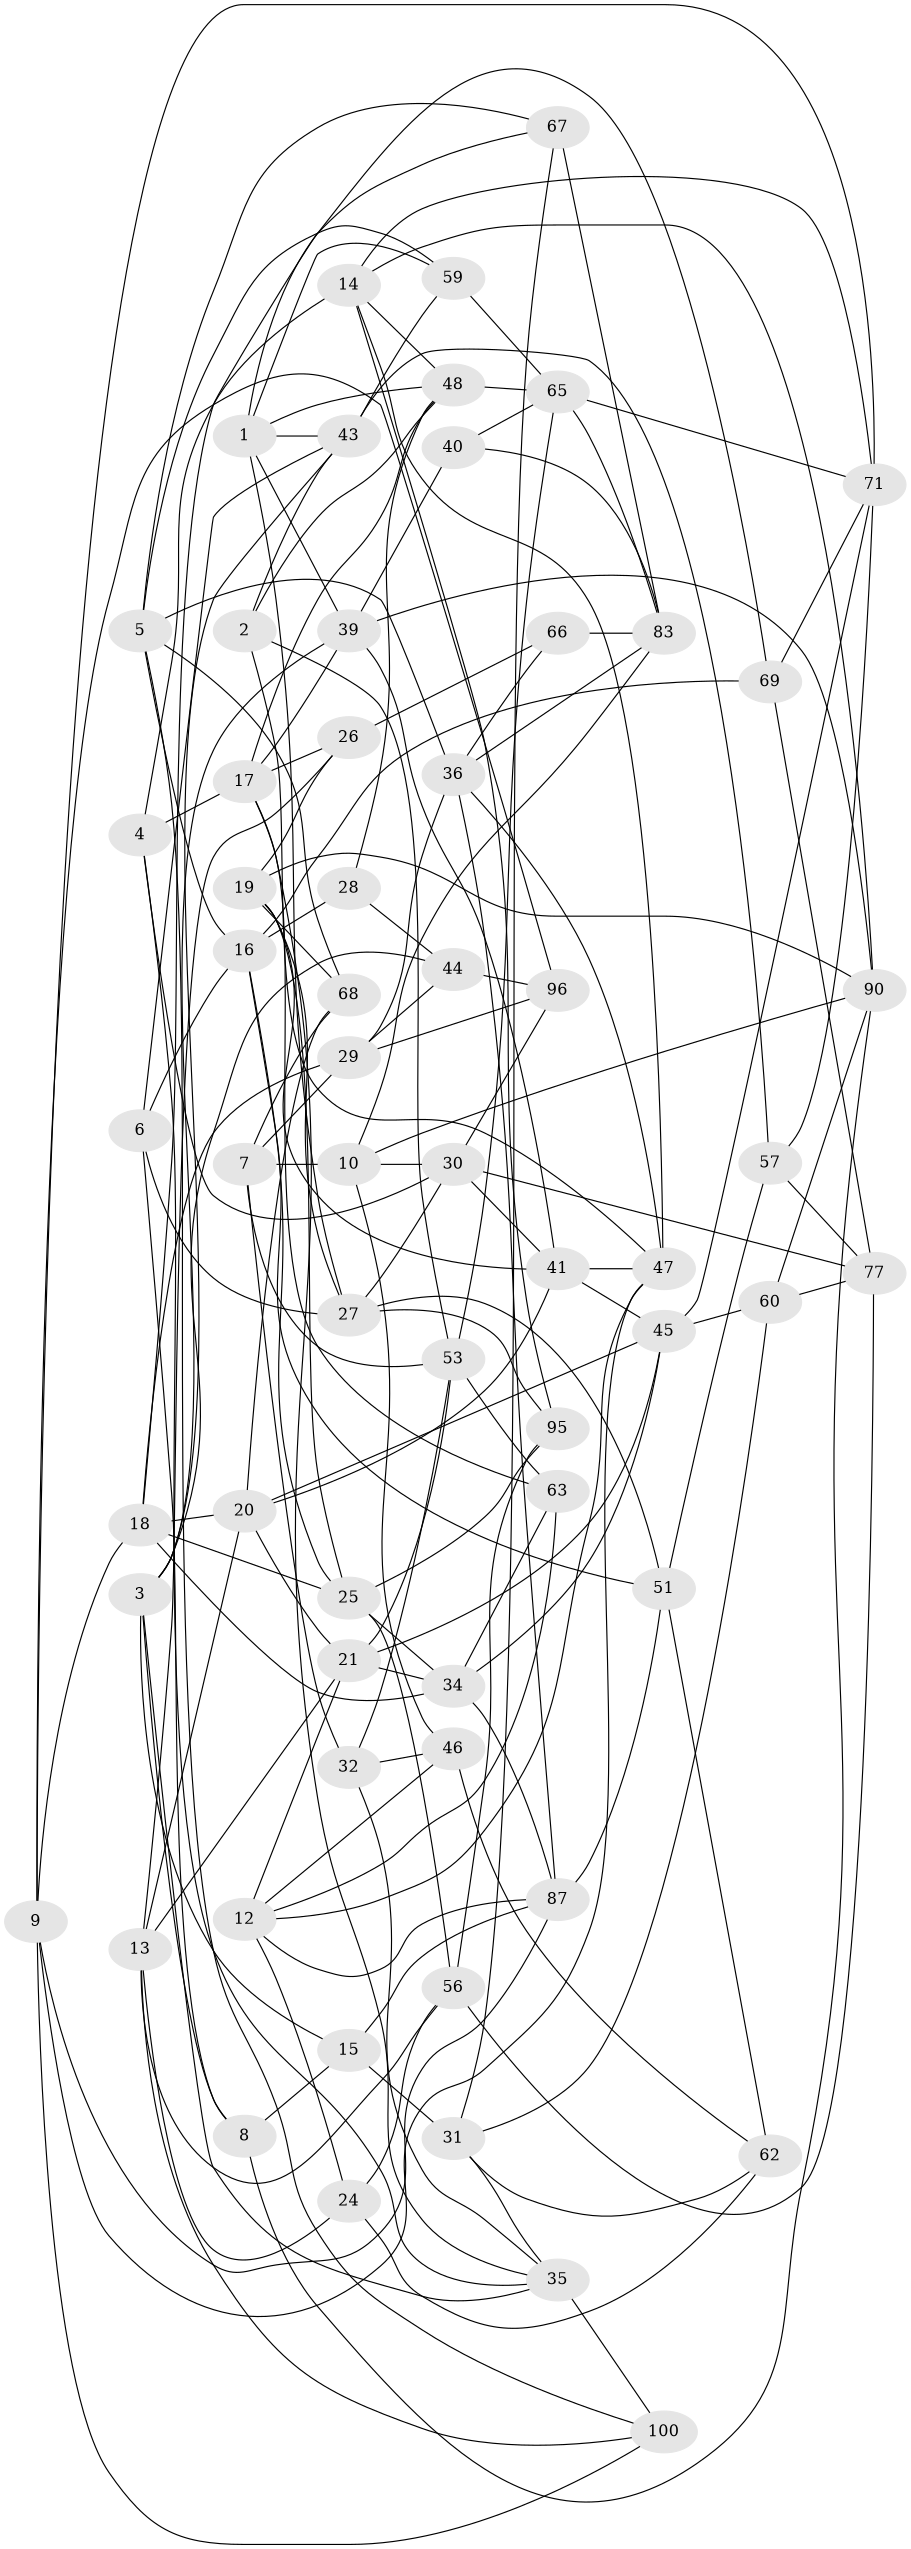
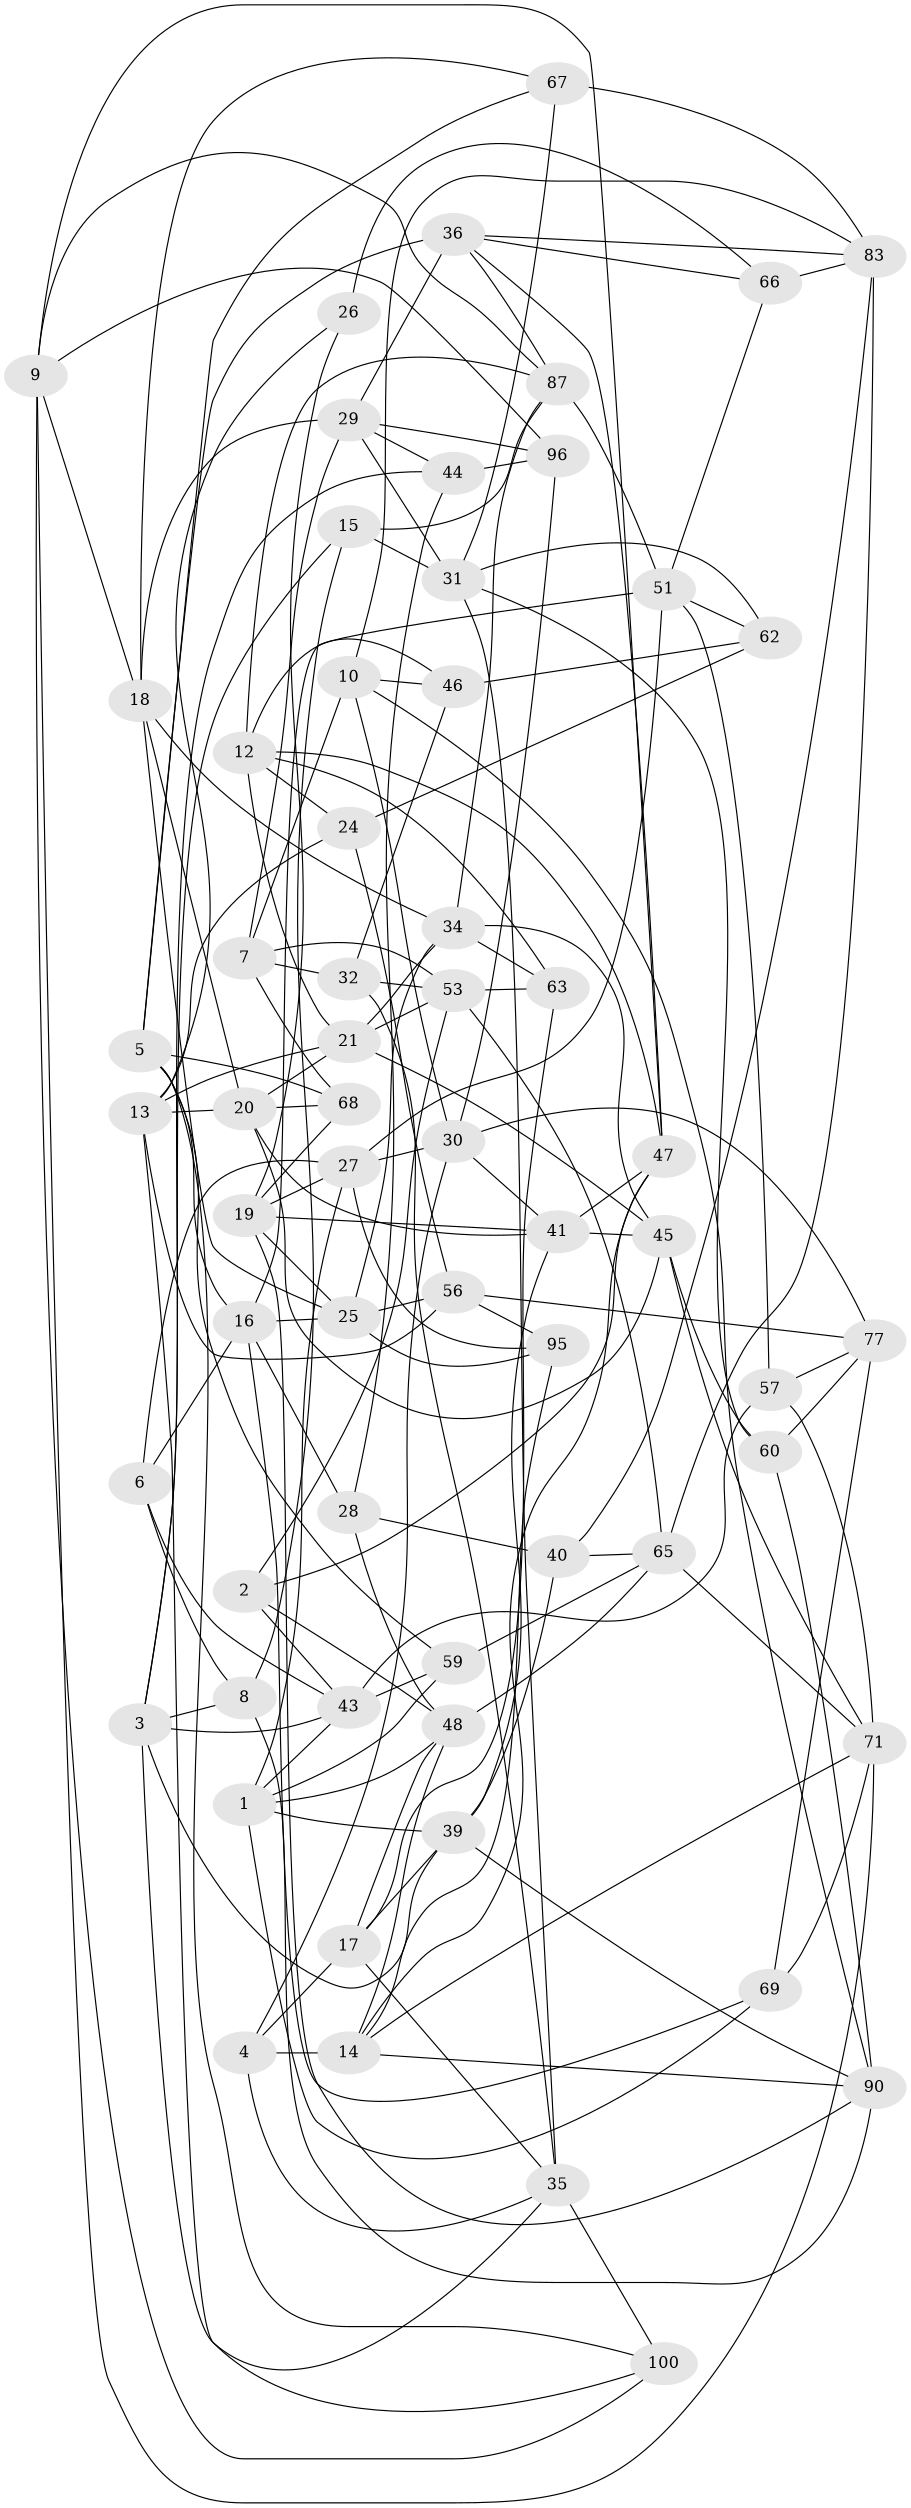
  graph {
    rankdir=LR
    node [color=gray90 style=filled]
    1 [super="+50"]
    27 [super="+99"]
    39 [super="+80"]
    43 [super="+73"]
    n5 [label=48 super="+97"]
    59
    69
    30 [super="+93"]
    95
    51 [super="+81"]
    90 [super="+91"]
    41 [super="+74"]
    40
    57
    65 [super="+82"]
    71 [super="+92"]
    77 [super="+88"]
    2
    47 [super="+84"]
    53 [super="+76"]
    63
    3 [super="+85"]
    8
    15
    35 [super="+38"]
    44
    n27 [label=87 super="+49"]
    31 [super="+64"]
    100
    96
    14 [super="+98"]
    4
    17 [super="+61"]
    26
    5 [super="+54"]
    16 [super="+89"]
    36 [super="+42"]
    67
    68
    25 [super="+72"]
    28
    83 [super="+94"]
    66
    6
    7 [super="+48"]
    10 [super="+52"]
    29 [super="+33"]
    32
    46
    9 [super="+11"]
    18 [super="+87"]
    20 [super="+22"]
    34 [super="+79"]
    62
    12 [super="+55"]
    21 [super="+75"]
    24
    45 [super="+78"]
    56 [super="+86"]
    13 [super="+23"]
    60
    19 [super="+70"]
    1 -- 27
    1 -- 39
    1 -- 43
    1 -- n5
    1 -- 59
    1 -- 69
    27 -- 30
    27 -- 95
    27 -- 51
    39 -- 90
    39 -- 41
    39 -- 40
    43 -- 59
    43 -- 57
    n5 -- 65
    59 -- 65
    69 -- 71
    69 -- 77
    30 -- 41
    30 -- 77
    30 -- 96
    51 -- 57
+   51 -- 66
    51 -- 62
    41 -- 47
    41 -- 45
    40 -- 65
    40 -- 83
    57 -- 71
    57 -- 77
    65 -- 71
    65 -- 83
    2 -- 43
    2 -- n5
    2 -- 47
    2 -- 53
    53 -- 65
    53 -- 63
    3 -- 39
    3 -- 43
    3 -- 8
    3 -- 15
    3 -- 35
    3 -- 44
    8 -- 90
    8 -- 15
    15 -- n27
    15 -- 31
    35 -- 100
    44 -- 96
    n27 -- 51
    31 -- 35
    31 -- 67
    31 -- 62
    31 -- 60
    14 -- n5
    14 -- 95
    14 -- 90
    14 -- 71
    14 -- 47
    4 -- 30
    4 -- 35
    4 -- 14
    4 -- 17
    17 -- 39
    17 -- n5
    17 -- 63
    17 -- 35
-   17 -- 26
    26 -- 66
    5 -- 59
    5 -- 100
    5 -- 16
    5 -- 36
    5 -- 67
    5 -- 68
    16 -- 69
    16 -- 51
    16 -- 25
    16 -- 28
    36 -- 47
    36 -- n27
    36 -- 83
    36 -- 66
    67 -- 83
    25 -- 95
    25 -- 34
    25 -- 56
    28 -- n5
+   28 -- 40
    28 -- 44
    66 -- 83
    6 -- 27
    6 -- 43
    6 -- 8
    6 -- 16
    7 -- 53
    7 -- 68
    7 -- 10 [weight=2]
    7 -- 29
    7 -- 32
    10 -- 30
    10 -- 90
    10 -- 83
    10 -- 46
    29 -- 44
+   29 -- 31
    29 -- 96
    29 -- 36
    32 -- 53
    32 -- 35
    32 -- 46
    46 -- 62
    9 -- 71
    9 -- 47
    9 -- n27
    9 -- 100
    9 -- 96
    9 -- 18
    18 -- 67
    18 -- 25
    18 -- 29
    18 -- 20
    18 -- 34
    20 -- 41
    20 -- 68
    20 -- 21
    20 -- 45
    34 -- 63
    34 -- n27
    34 -- 45
    12 -- 47
    12 -- 63
    12 -- n27
    12 -- 46
    12 -- 21
    12 -- 24
    21 -- 53
    21 -- 34
    21 -- 45
    24 -- 62
    24 -- 56
    45 -- 71
    45 -- 60
    56 -- 95
    56 -- 77 [weight=2]
    13 -- 100
    13 -- 26
    13 -- 20
    13 -- 21
    13 -- 24
    13 -- 56
    60 -- 90
    60 -- 77
    19 -- 27
    19 -- 90
    19 -- 41
    19 -- 26
    19 -- 68
    19 -- 25
  }
